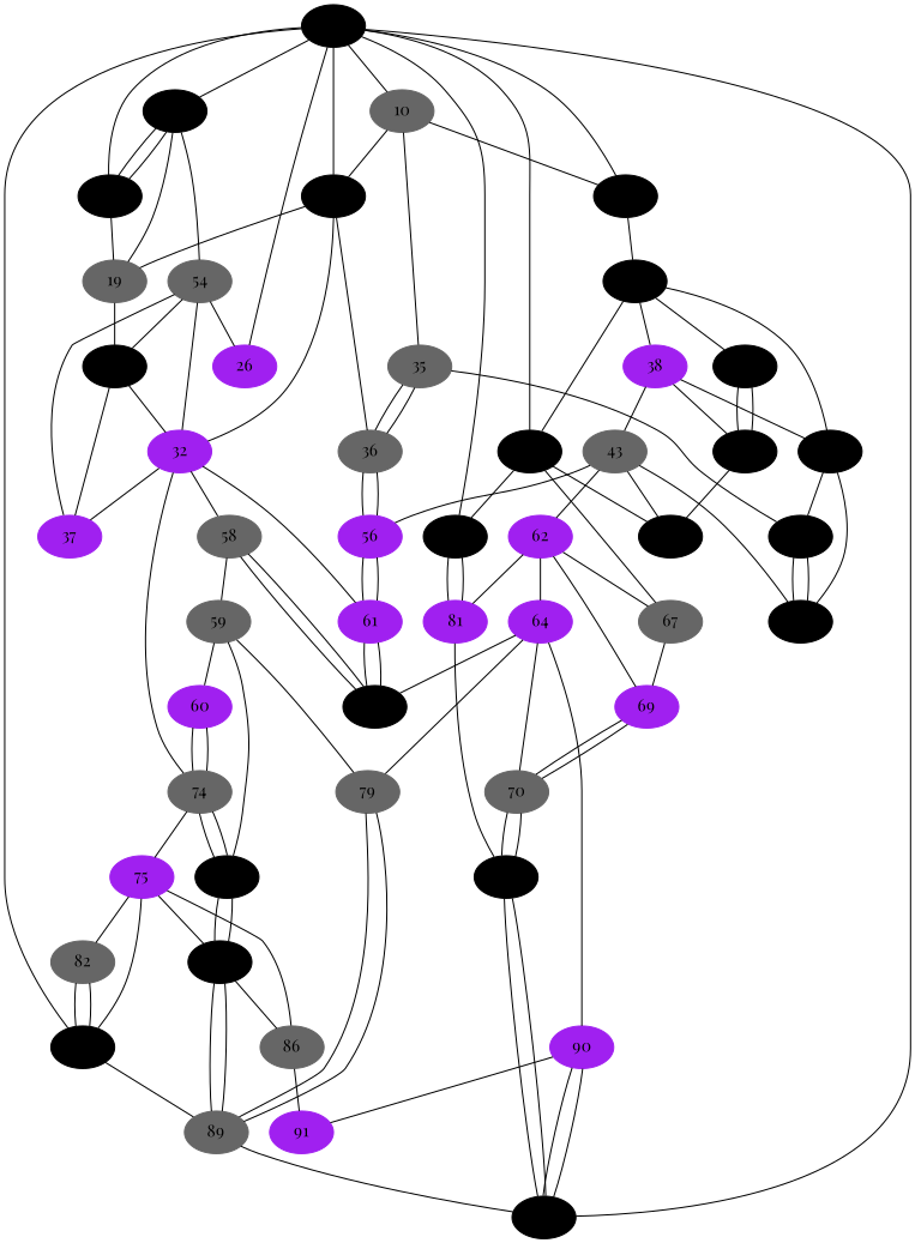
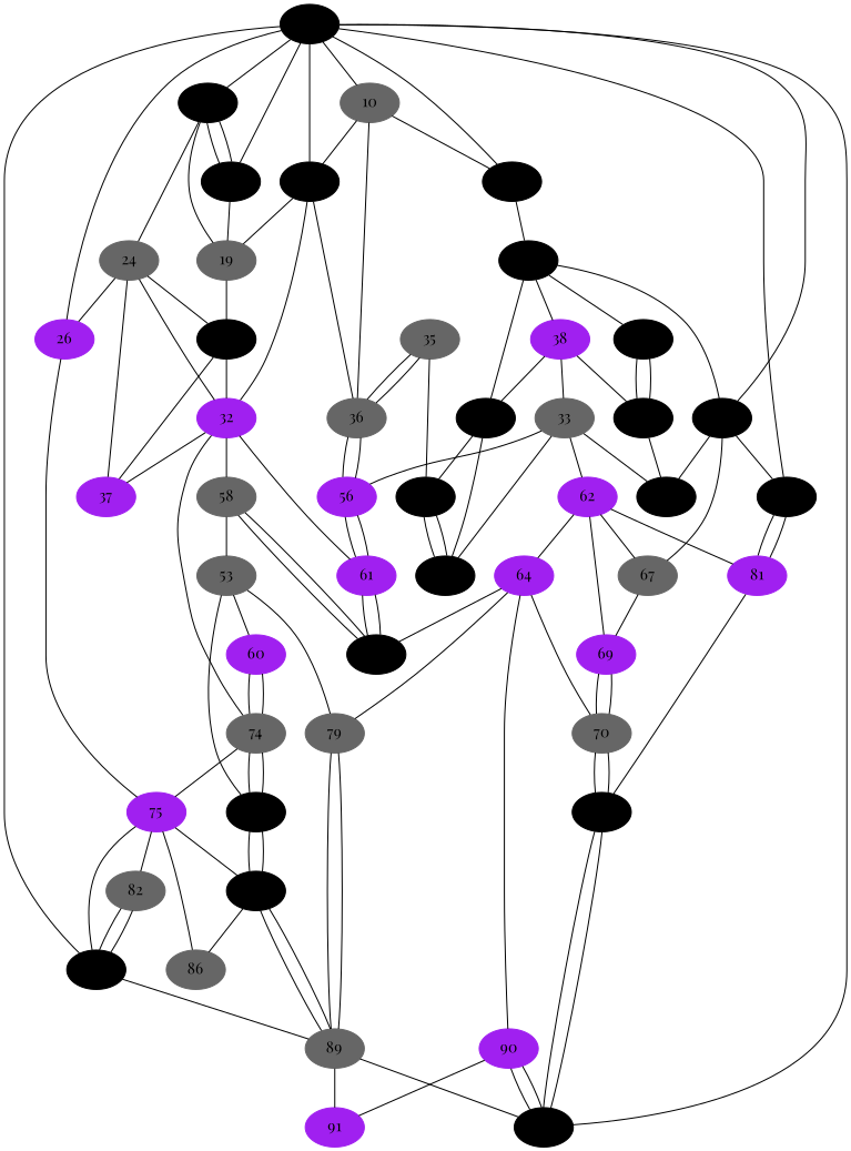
  graph {
    fontname="Playfair Display"
    node [color=black fontname="Playfair Display" style=filled]
    edge [fontname="Playfair Display"]
    1 [super="+8+2"]
    6 [super="+21"]
    7 [super="+9"]
    10 [color=gray40 super="+11"]
    12 [super="+22"]
    13 [super="+14"]
    18 [super="+54"]
    26 [color=purple]
    73
    83 [super="+98"]
    96 [super="+99"]
    19 [color=gray40 super="+20+23"]
-   24 [color=gray40 super="+29+25" label=54]
+   24 [color=gray40 super="+29+25"]
    35 [color=gray40]
    32 [color=purple super="+57+33"]
    36 [color=gray40]
    15 [super="+27+16"]
    52
    67 [color=gray40 super="+80"]
    75 [color=purple super="+76+87"]
    81 [color=purple]
    89 [color=gray40 super="+92"]
    28 [super="+30"]
    37 [color=purple]
    42
    58 [color=gray40]
    61 [color=purple]
    74 [color=gray40]
    56 [color=purple]
    38 [color=purple super="+39"]
    40 [super="+41"]
    49
-   43 [color=gray40 super="+53+44"]
+   43 [color=gray40 super="+53+44" label=33]
    50 [super="+51"]
    46
    69 [color=purple]
    82 [color=gray40]
    84 [super="+85"]
    86 [color=gray40]
-   59 [color=gray40 super="+77"]
+   59 [color=gray40 super="+77" label=53]
    66
    60 [color=purple]
    62 [color=purple super="+63"]
    64 [color=purple super="+65+71"]
    78
    79 [color=gray40]
    70 [color=gray40]
    90 [color=purple]
    93
    91 [color=purple]
    1 -- 6
    1 -- 7
    1 -- 10
    1 -- 12
    1 -- 13
    1 -- 18
    1 -- 26
    1 -- 73
    1 -- 83 [weight=2]
    1 -- 96
    6 -- 7
    6 -- 7
    6 -- 19
    6 -- 24
    7 -- 19
    10 -- 12
    10 -- 13
-   10 -- 35
+   10 -- 36
    12 -- 19
    12 -- 32
    12 -- 36
    13 -- 15 [weight=2]
    18 -- 73
    18 -- 52
    18 -- 67
+   26 -- 75
    73 -- 81
    73 -- 81
    83 -- 89
    19 -- 28 [weight=2]
    24 -- 26
    24 -- 32
    24 -- 28
    24 -- 37
    35 -- 36
    35 -- 36
    35 -- 42
    32 -- 37
    32 -- 58
    32 -- 61
    32 -- 74
    36 -- 56
    36 -- 56
    15 -- 18
    15 -- 38
    15 -- 40
    15 -- 49
    67 -- 69
    75 -- 83
    75 -- 82 [weight=2]
    75 -- 84
    75 -- 86 [weight=2]
    81 -- 93
    89 -- 96
-   86 -- 91 [weight=2]
+   89 -- 91 [weight=2]
    28 -- 32
    28 -- 37
    42 -- 46
    42 -- 46
    58 -- 59
    58 -- 66
    58 -- 66
    61 -- 66
    61 -- 66
    74 -- 75
    74 -- 78
    74 -- 78
    56 -- 61
    56 -- 61
    38 -- 40
    38 -- 43
    38 -- 50
    40 -- 42
    40 -- 46
    49 -- 50 [weight=2]
    49 -- 50
    43 -- 52
    43 -- 56
    43 -- 46
    43 -- 62 [weight=2]
    50 -- 52
    69 -- 70
    69 -- 70
    82 -- 83
    82 -- 83
    84 -- 89
    84 -- 89
    84 -- 86
    59 -- 60
    59 -- 78
    59 -- 79
    60 -- 74
    60 -- 74
    62 -- 67
    62 -- 81
    62 -- 69
    62 -- 64
    64 -- 66
    64 -- 79
    64 -- 70
    64 -- 90
    78 -- 84
    78 -- 84
    79 -- 89
    79 -- 89
    70 -- 93
    70 -- 93
    90 -- 96
    90 -- 96
    90 -- 91
    93 -- 96
    93 -- 96
  }
